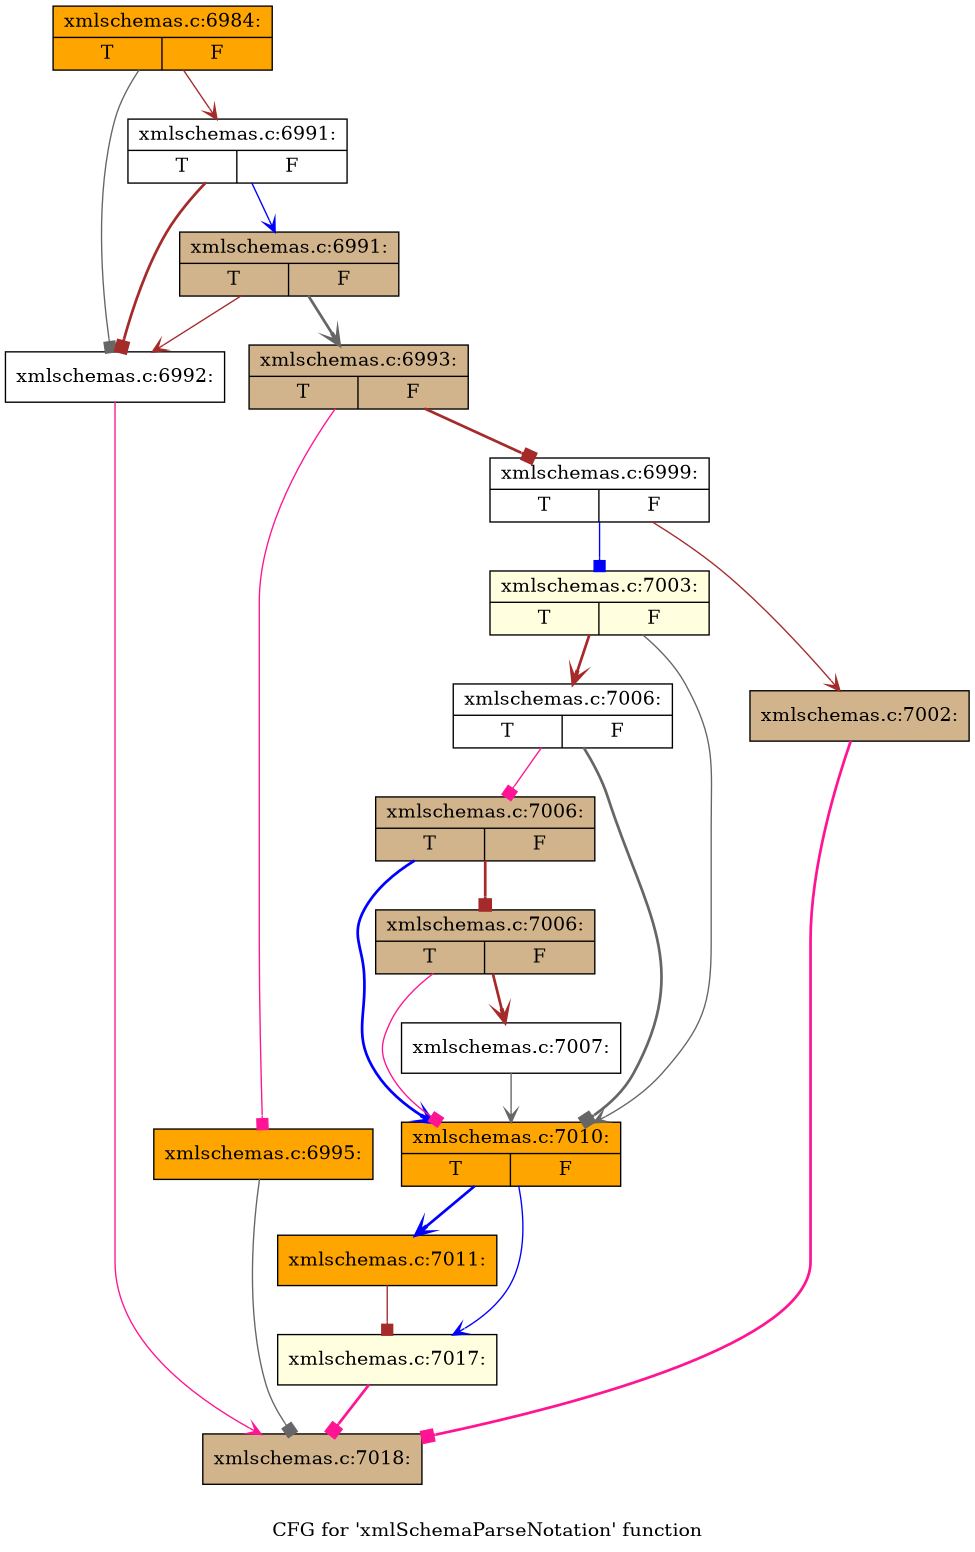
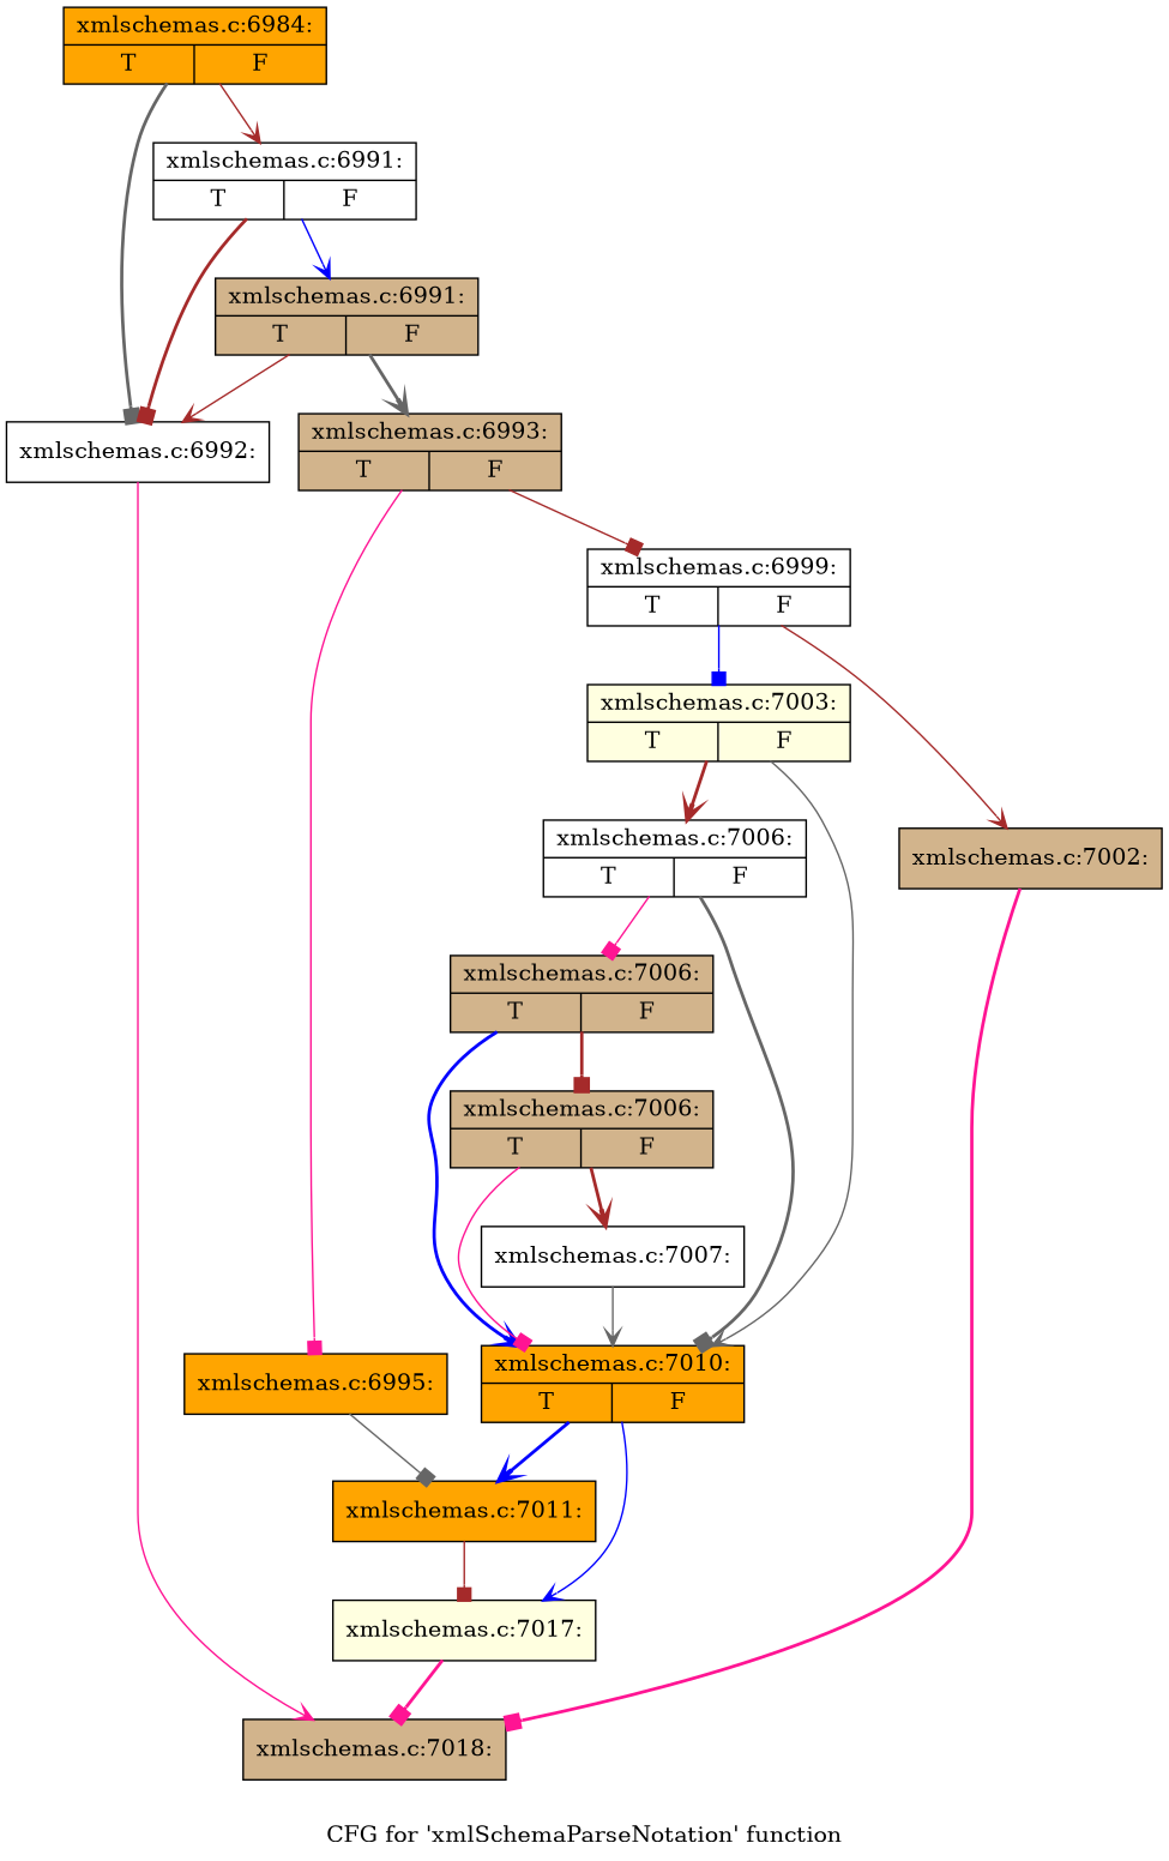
  digraph {
    label="CFG for 'xmlSchemaParseNotation' function"
    node [fillcolor=tan shape=record style=filled]
    edge [arrowhead=box color=brown style=solid]
    n1 [fillcolor=orange label="{xmlschemas.c:6984:|{<s0>T|<s1>F}}"]
    n2 [fillcolor=white label="{xmlschemas.c:6992:}"]
    n3 [fillcolor=white label="{xmlschemas.c:6991:|{<s0>T|<s1>F}}"]
    n4 [label="{xmlschemas.c:7018:}"]
    n5 [label="{xmlschemas.c:6991:|{<s0>T|<s1>F}}"]
    n6 [label="{xmlschemas.c:6993:|{<s0>T|<s1>F}}"]
    n7 [fillcolor=orange label="{xmlschemas.c:6995:}"]
    n8 [fillcolor=white label="{xmlschemas.c:6999:|{<s0>T|<s1>F}}"]
    n9 [label="{xmlschemas.c:7002:}"]
    n10 [fillcolor=lightyellow label="{xmlschemas.c:7003:|{<s0>T|<s1>F}}"]
    n11 [fillcolor=white label="{xmlschemas.c:7006:|{<s0>T|<s1>F}}"]
    n12 [fillcolor=orange label="{xmlschemas.c:7010:|{<s0>T|<s1>F}}"]
    n13 [label="{xmlschemas.c:7006:|{<s0>T|<s1>F}}"]
    n14 [fillcolor=orange label="{xmlschemas.c:7011:}"]
    n15 [fillcolor=lightyellow label="{xmlschemas.c:7017:}"]
    n16 [label="{xmlschemas.c:7006:|{<s0>T|<s1>F}}"]
    n17 [fillcolor=white label="{xmlschemas.c:7007:}"]
-   n1 -> n2 [color=gray40]
+   n1 -> n2 [color=gray40 style=bold]
    n1 -> n3 [arrowhead=vee]
    n2 -> n4 [arrowhead=vee color=deeppink]
    n3 -> n2 [style=bold]
    n3 -> n5 [arrowhead=vee color=blue]
    n5 -> n2 [arrowhead=vee]
    n5 -> n6 [arrowhead=vee color=gray40 style=bold]
    n6 -> n7 [color=deeppink]
-   n6 -> n8 [style=bold]
-   n7 -> n4 [color=gray40]
+   n6 -> n8
+   n7 -> n14 [color=gray40]
    n8 -> n9 [arrowhead=vee]
    n8 -> n10 [color=blue]
    n9 -> n4 [color=deeppink style=bold]
    n10 -> n11 [arrowhead=vee style=bold]
    n10 -> n12 [arrowhead=vee color=gray40]
    n11 -> n12 [color=gray40 style=bold]
    n11 -> n13 [color=deeppink]
    n12 -> n14 [arrowhead=vee color=blue style=bold]
    n12 -> n15 [arrowhead=vee color=blue]
    n13 -> n12 [arrowhead=vee color=blue style=bold]
    n13 -> n16 [style=bold]
    n14 -> n15
    n15 -> n4 [color=deeppink style=bold]
    n16 -> n12 [color=deeppink]
    n16 -> n17 [arrowhead=vee style=bold]
    n17 -> n12 [arrowhead=vee color=gray40]
  }
